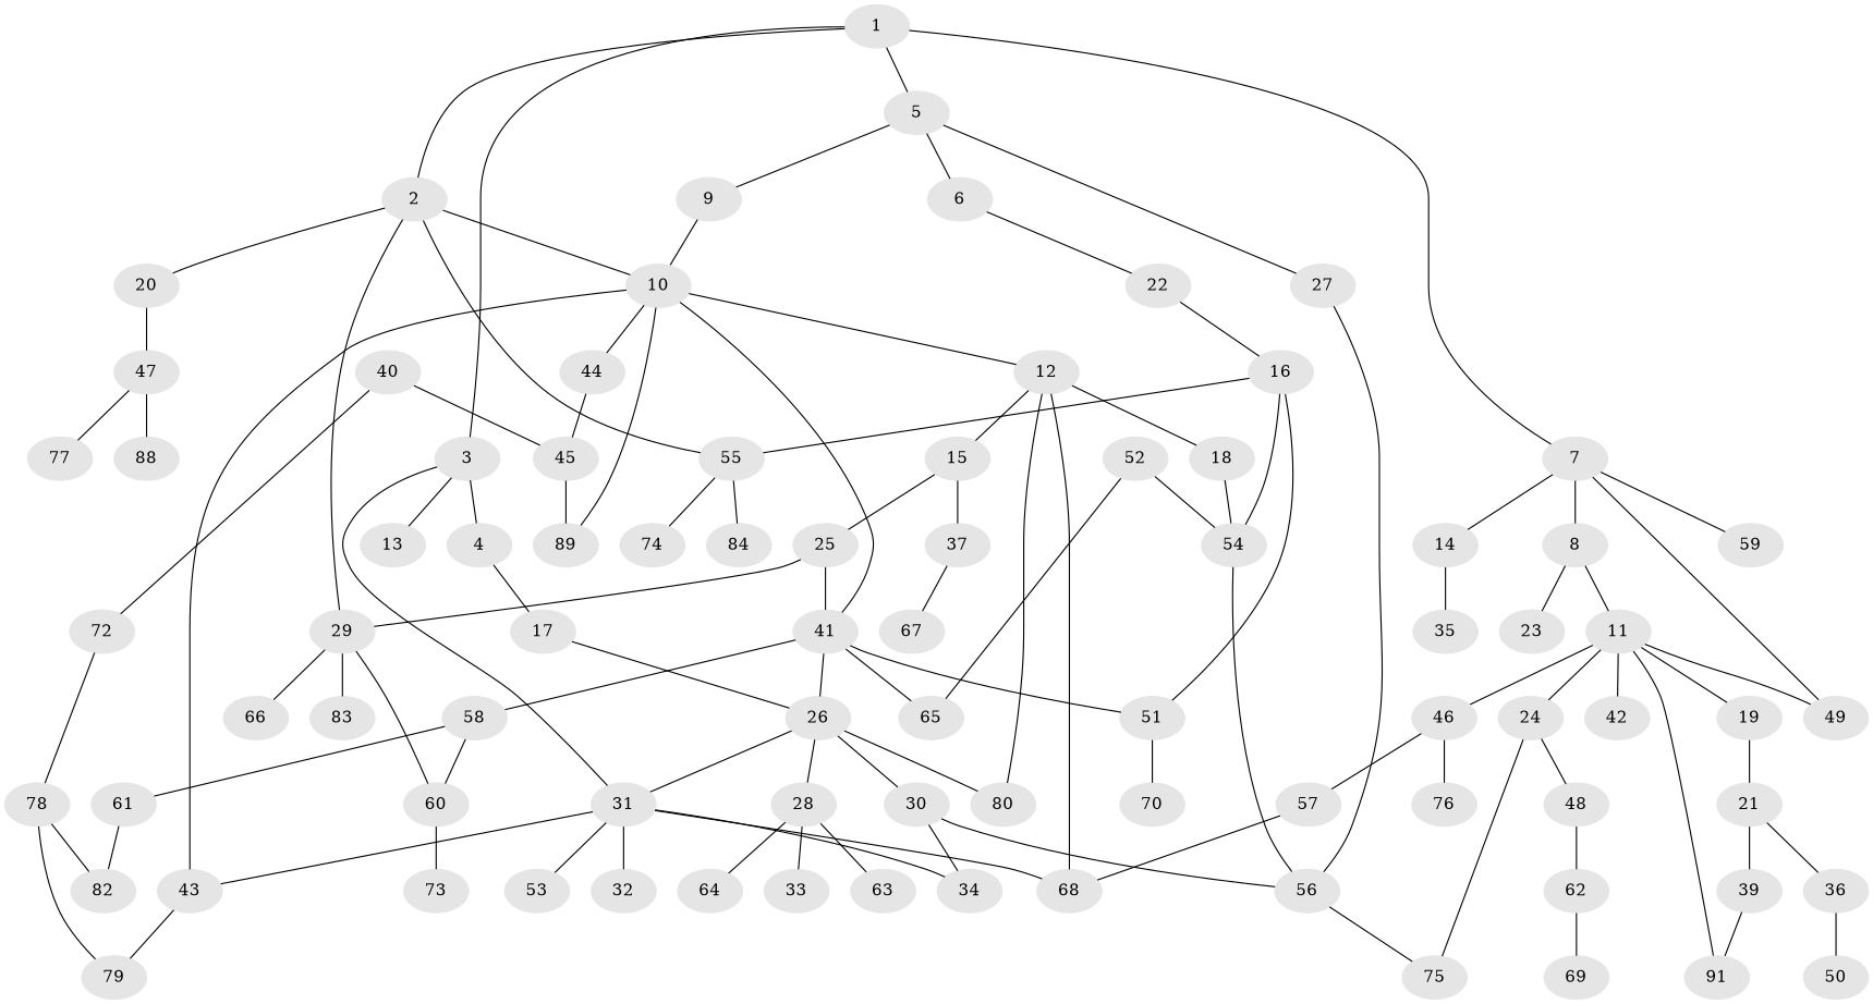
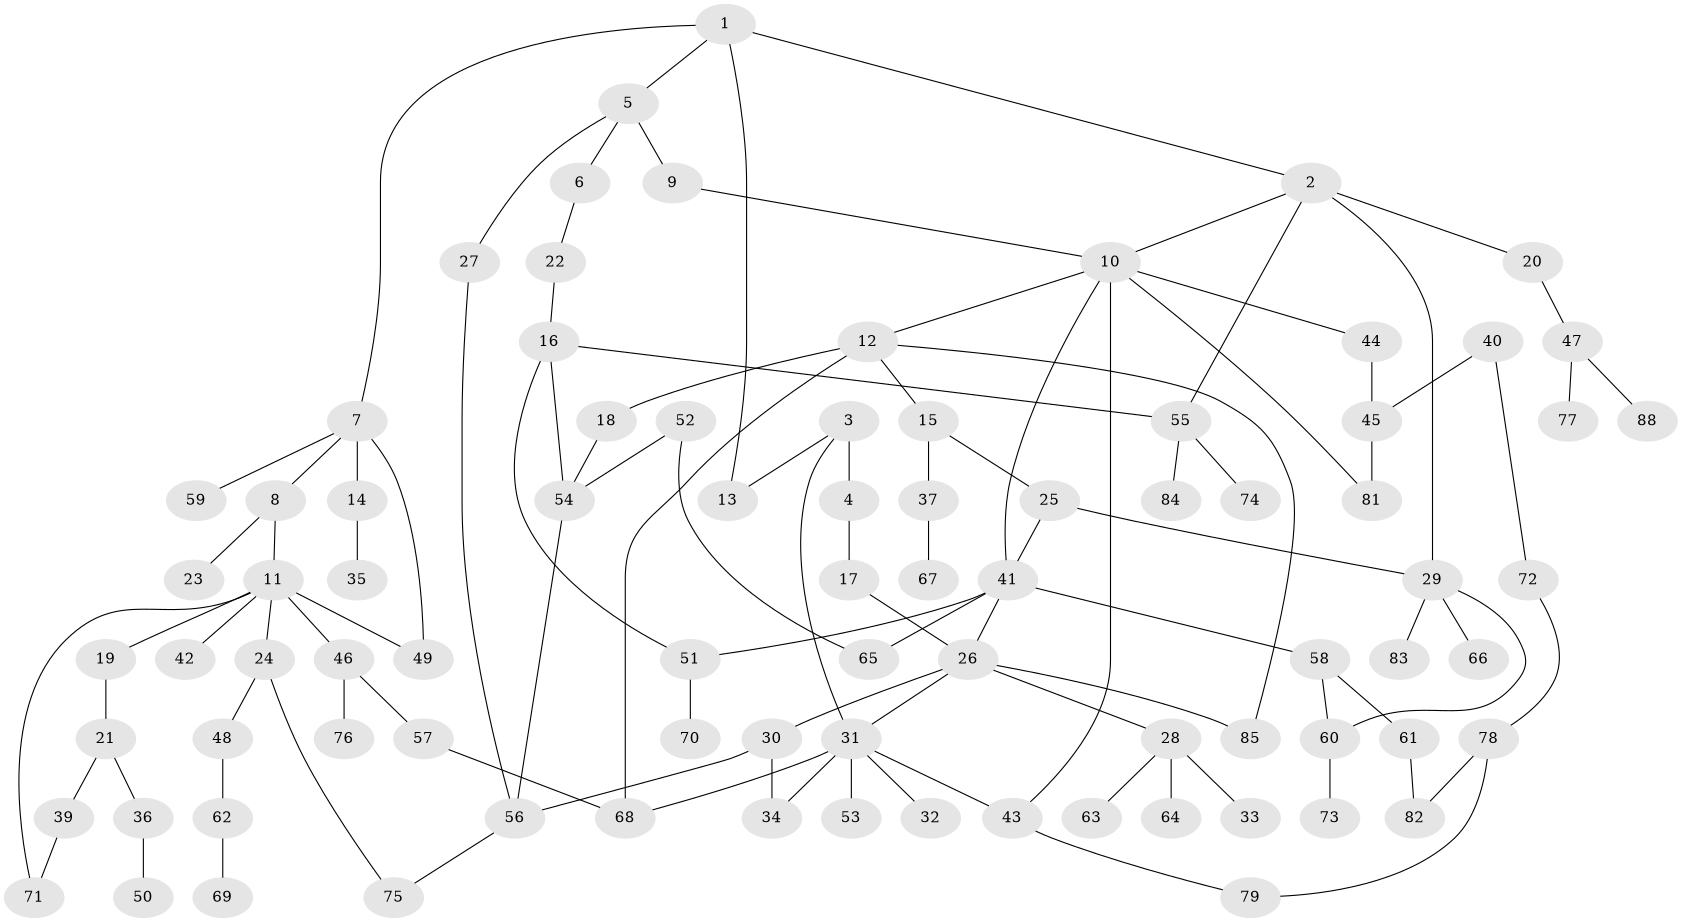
  graph {
    node [color=gray90 style=filled]
    edge [weight=1.0]
    1
    2
    3
    5
    7
    10
    20
    29
    55
    4
    13
    31
    6
    9
    27
    8
    14
    59
    49
    12
    41
    43
    44
-   81 [label=89]
+   81
    47
    66
    83
    60
    74
    84
    17
    68
    34
    32
    53
    26
    22
    56
    16
    51
    54
    11
    23
    35
    19
    24
    42
    46
-   71 [label=91]
+   71
    15
    18
-   85 [label=80]
+   85
    58
    65
    79
    45
    21
    48
    75
    57
    76
    25
    37
    67
    70
    28
    30
    36
    39
    77
    n71 [label=88]
    50
    62
    33
    63
    64
    40
    72
    52
    78
    61
    69
    73
    82
    1 -- 2
-   1 -- 3
+   1 -- 13
    1 -- 5
    1 -- 7
    2 -- 10
    2 -- 20
    2 -- 29
    2 -- 55
    3 -- 4
    3 -- 13
    3 -- 31
    5 -- 6
    5 -- 9
    5 -- 27
    7 -- 8
    7 -- 14
    7 -- 59
    7 -- 49
    10 -- 12
    10 -- 41
    10 -- 43
    10 -- 44
    10 -- 81
    20 -- 47
    29 -- 66
    29 -- 83
    29 -- 60
    55 -- 74
    55 -- 84
    4 -- 17
    31 -- 43
    31 -- 68
    31 -- 34
    31 -- 32
    31 -- 53
    6 -- 22
    9 -- 10
    27 -- 56
    8 -- 11
    8 -- 23
    14 -- 35
    12 -- 68
    12 -- 15
    12 -- 18 [weight=2.0]
    12 -- 85
    41 -- 26
    41 -- 51
    41 -- 58
    41 -- 65
    43 -- 79
    44 -- 45
    47 -- 77
    47 -- n71
    60 -- 73
    17 -- 26
    26 -- 31
    26 -- 85
    26 -- 28
    26 -- 30
    22 -- 16
    56 -- 75
    16 -- 55
    16 -- 51
    16 -- 54
    51 -- 70
    54 -- 56
    11 -- 49
    11 -- 19
    11 -- 24
    11 -- 42
    11 -- 46
    11 -- 71
    19 -- 21
    24 -- 48
    24 -- 75
    46 -- 57
    46 -- 76
    15 -- 25
    15 -- 37
    18 -- 54
    58 -- 60
    58 -- 61
    45 -- 81
    21 -- 36
    21 -- 39
    48 -- 62
    57 -- 68
    25 -- 29
    25 -- 41
    37 -- 67
    28 -- 33
    28 -- 63
    28 -- 64
    30 -- 34
    30 -- 56
    36 -- 50
    39 -- 71
    62 -- 69
    40 -- 45
    40 -- 72
    72 -- 78
    52 -- 54
    52 -- 65
    78 -- 79
    78 -- 82
    61 -- 82
  }
